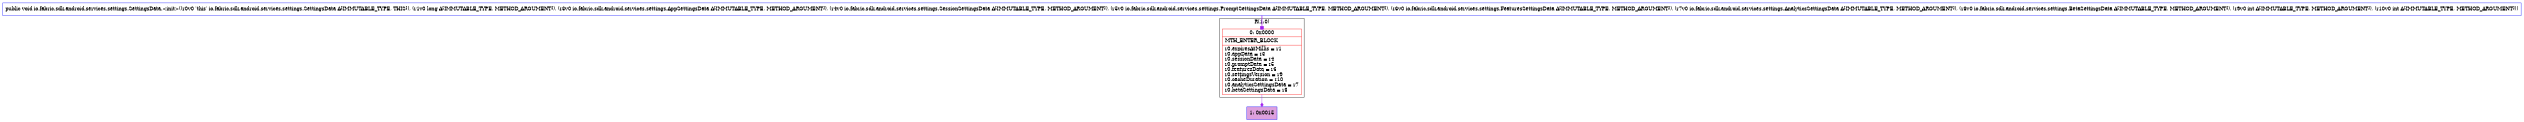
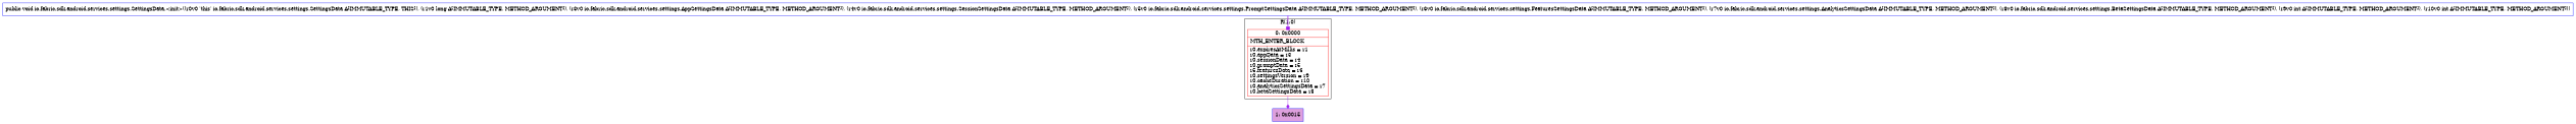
  digraph {
    node [color=blue shape=record style=filled fillcolor=white]
    edge [color=purple]
-   n1 [color=red label="{0\:\ 0x0000|MTH_ENTER_BLOCK\l|r0.expiresAtMillis = r1\lr0.appData = r3\lr0.sessionData = r4\lr0.promptData = r5\lr0.featuresData = r6\lr0.settingsVersion = r9\lr0.cacheDuration = r10\lr0.analyticsSettingsData = r7\lr0.betaSettingsData = r8\l}"]
+   n1 [color=red label="{0\:\ 0x0000|MTH_ENTER_BLOCK\l|r0.expiresAtMillis = r1\lr0.appData = r3\lr0.sessionData = r4\lr0.promptData = r5\lr5.featuresData = r6\lr0.settingsVersion = r9\lr0.cacheDuration = r10\lr0.analyticsSettingsData = r7\lr0.betaSettingsData = r8\l}"]
    n2 [label="{1\:\ 0x0015}" fillcolor=plum]
    n3 [label="{public void io.fabric.sdk.android.services.settings.SettingsData.\<init\>((r0v0 'this' io.fabric.sdk.android.services.settings.SettingsData A[IMMUTABLE_TYPE, THIS]), (r1v0 long A[IMMUTABLE_TYPE, METHOD_ARGUMENT]), (r3v0 io.fabric.sdk.android.services.settings.AppSettingsData A[IMMUTABLE_TYPE, METHOD_ARGUMENT]), (r4v0 io.fabric.sdk.android.services.settings.SessionSettingsData A[IMMUTABLE_TYPE, METHOD_ARGUMENT]), (r5v0 io.fabric.sdk.android.services.settings.PromptSettingsData A[IMMUTABLE_TYPE, METHOD_ARGUMENT]), (r6v0 io.fabric.sdk.android.services.settings.FeaturesSettingsData A[IMMUTABLE_TYPE, METHOD_ARGUMENT]), (r7v0 io.fabric.sdk.android.services.settings.AnalyticsSettingsData A[IMMUTABLE_TYPE, METHOD_ARGUMENT]), (r8v0 io.fabric.sdk.android.services.settings.BetaSettingsData A[IMMUTABLE_TYPE, METHOD_ARGUMENT]), (r9v0 int A[IMMUTABLE_TYPE, METHOD_ARGUMENT]), (r10v0 int A[IMMUTABLE_TYPE, METHOD_ARGUMENT])) }"]
    subgraph cluster_1 {
      label="R(1:0)"
      n1
    }
    n1 -> n2 [style=solid arrowhead=diamond]
    n3 -> n1 [style=bold arrowhead=box]
  }
